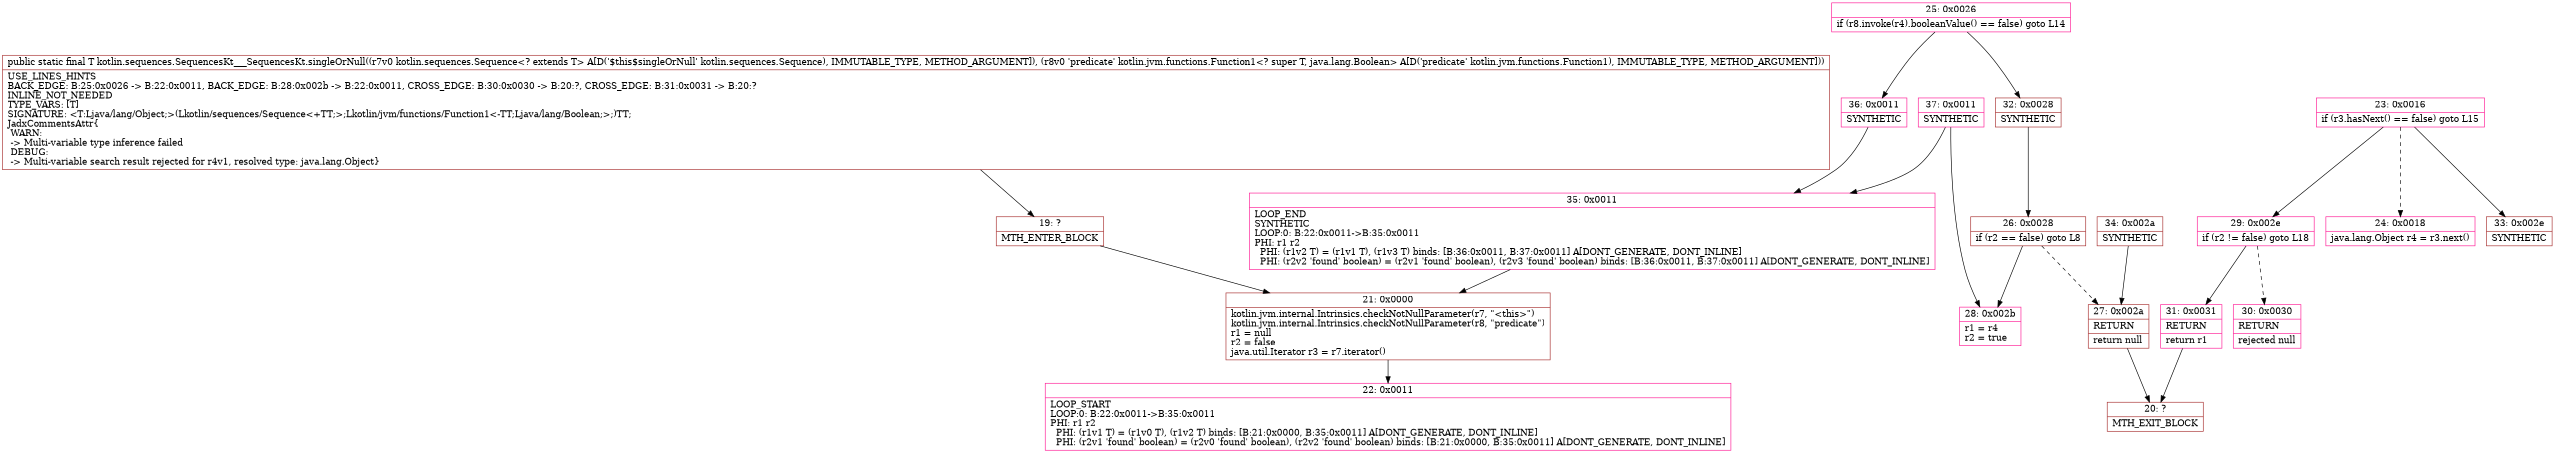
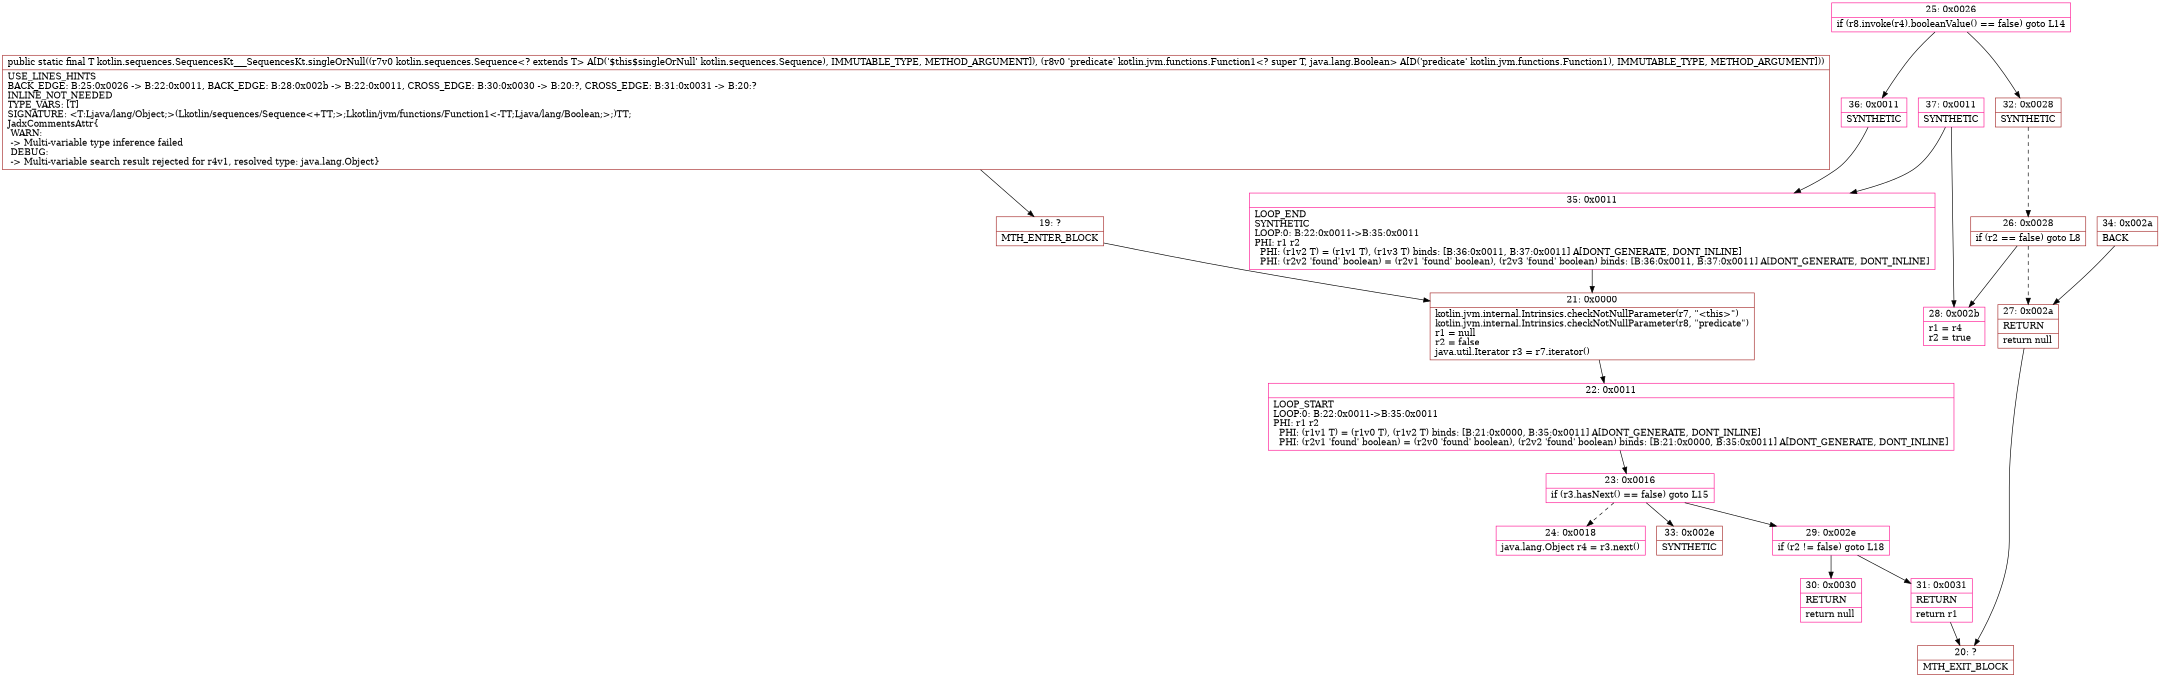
  digraph {
    node [color=deeppink shape=record]
    n1 [color=brown label="{19\:\ ?|MTH_ENTER_BLOCK\l}"]
    n2 [color=brown label="{21\:\ 0x0000|kotlin.jvm.internal.Intrinsics.checkNotNullParameter(r7, \"\<this\>\")\lkotlin.jvm.internal.Intrinsics.checkNotNullParameter(r8, \"predicate\")\lr1 = null\lr2 = false\ljava.util.Iterator r3 = r7.iterator()\l}"]
    n3 [label="{22\:\ 0x0011|LOOP_START\lLOOP:0: B:22:0x0011\-\>B:35:0x0011\lPHI: r1 r2 \l  PHI: (r1v1 T) = (r1v0 T), (r1v2 T) binds: [B:21:0x0000, B:35:0x0011] A[DONT_GENERATE, DONT_INLINE]\l  PHI: (r2v1 'found' boolean) = (r2v0 'found' boolean), (r2v2 'found' boolean) binds: [B:21:0x0000, B:35:0x0011] A[DONT_GENERATE, DONT_INLINE]\l}"]
    n4 [label="{23\:\ 0x0016|if (r3.hasNext() == false) goto L15\l}"]
    n5 [label="{24\:\ 0x0018|java.lang.Object r4 = r3.next()\l}"]
    n6 [color=brown label="{33\:\ 0x002e|SYNTHETIC\l}"]
    n7 [label="{29\:\ 0x002e|if (r2 != false) goto L18\l}"]
    n8 [label="{25\:\ 0x0026|if (r8.invoke(r4).booleanValue() == false) goto L14\l}"]
    n9 [color=brown label="{32\:\ 0x0028|SYNTHETIC\l}"]
    n10 [label="{36\:\ 0x0011|SYNTHETIC\l}"]
    n11 [color=brown label="{26\:\ 0x0028|if (r2 == false) goto L8\l}"]
    n12 [label="{35\:\ 0x0011|LOOP_END\lSYNTHETIC\lLOOP:0: B:22:0x0011\-\>B:35:0x0011\lPHI: r1 r2 \l  PHI: (r1v2 T) = (r1v1 T), (r1v3 T) binds: [B:36:0x0011, B:37:0x0011] A[DONT_GENERATE, DONT_INLINE]\l  PHI: (r2v2 'found' boolean) = (r2v1 'found' boolean), (r2v3 'found' boolean) binds: [B:36:0x0011, B:37:0x0011] A[DONT_GENERATE, DONT_INLINE]\l}"]
    n13 [label="{28\:\ 0x002b|r1 = r4\lr2 = true\l}"]
    n14 [color=brown label="{27\:\ 0x002a|RETURN\l|return null\l}"]
-   n15 [color=brown label="{34\:\ 0x002a|SYNTHETIC\l}"]
+   n15 [color=brown label="{34\:\ 0x002a|BACK\l}"]
    n16 [label="{37\:\ 0x0011|SYNTHETIC\l}"]
    n17 [color=brown label="{20\:\ ?|MTH_EXIT_BLOCK\l}"]
-   n18 [label="{30\:\ 0x0030|RETURN\l|rejected null\l}"]
+   n18 [label="{30\:\ 0x0030|RETURN\l|return null\l}"]
    n19 [label="{31\:\ 0x0031|RETURN\l|return r1\l}"]
    n20 [color=brown label="{public static final T kotlin.sequences.SequencesKt___SequencesKt.singleOrNull((r7v0 kotlin.sequences.Sequence\<? extends T\> A[D('$this$singleOrNull' kotlin.sequences.Sequence), IMMUTABLE_TYPE, METHOD_ARGUMENT]), (r8v0 'predicate' kotlin.jvm.functions.Function1\<? super T, java.lang.Boolean\> A[D('predicate' kotlin.jvm.functions.Function1), IMMUTABLE_TYPE, METHOD_ARGUMENT]))  | USE_LINES_HINTS\lBACK_EDGE: B:25:0x0026 \-\> B:22:0x0011, BACK_EDGE: B:28:0x002b \-\> B:22:0x0011, CROSS_EDGE: B:30:0x0030 \-\> B:20:?, CROSS_EDGE: B:31:0x0031 \-\> B:20:?\lINLINE_NOT_NEEDED\lTYPE_VARS: [T]\lSIGNATURE: \<T:Ljava\/lang\/Object;\>(Lkotlin\/sequences\/Sequence\<+TT;\>;Lkotlin\/jvm\/functions\/Function1\<\-TT;Ljava\/lang\/Boolean;\>;)TT;\lJadxCommentsAttr\{\l WARN: \l \-\> Multi\-variable type inference failed\l DEBUG: \l \-\> Multi\-variable search result rejected for r4v1, resolved type: java.lang.Object\}\l}"]
    n1 -> n2
    n2 -> n3
+   n3 -> n4
    n4 -> n5 [style=dashed]
    n4 -> n6
    n4 -> n7
-   n7 -> n18 [style=dashed]
+   n7 -> n18 [style=solid]
    n7 -> n19
    n8 -> n9 [style=solid]
    n8 -> n10
-   n9 -> n11
+   n9 -> n11 [style=dashed]
    n10 -> n12
    n11 -> n13
    n11 -> n14 [style=dashed]
    n12 -> n2
    n14 -> n17
    n15 -> n14
    n16 -> n12
    n16 -> n13
    n19 -> n17
    n20 -> n1
  }
